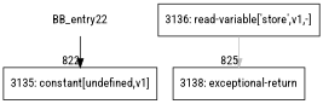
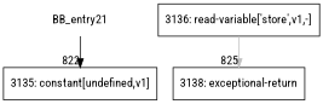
  digraph {
    fontname="Roboto Condensed"
    rankdir=TD
    node [fontname="Roboto Condensed" shape=record]
    edge [fontname="Roboto Condensed" headport=n tailport=s]
-   BB_entry22 [shape=none]
+   BB_entry22 [shape=none label=BB_entry21]
    n2 [label="{3135: constant[undefined,v1]}"]
    n3 [label="{3136: read-variable['store',v1,-]}"]
    n4 [label="{3138: exceptional-return}"]
    BB_entry22 -> n2 [headlabel="    822"]
    n3 -> n4 [color=gray headlabel="      825"]
  }
